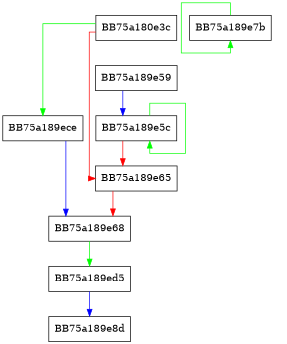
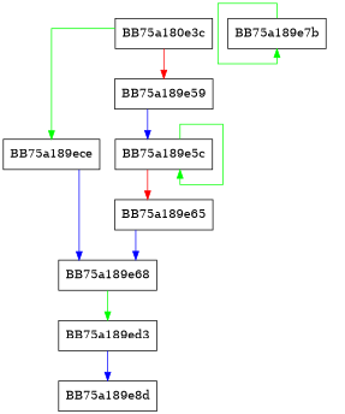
  digraph {
    splines=ortho
    node [shape=box]
    edge [color=green]
    n1 [label=BB75a180e3c]
    BB75a189ece
    BB75a189e59
    BB75a189e68
    BB75a189e5c
-   BB75a189ed5
+   BB75a189ed5 [label=BB75a189ed3]
    BB75a189e65
    BB75a189e8d
    BB75a189e7b
    n1 -> BB75a189ece
-   n1 -> BB75a189e65 [color=red]
+   n1 -> BB75a189e59 [color=red]
    BB75a189ece -> BB75a189e68 [color=blue]
    BB75a189e59 -> BB75a189e5c [color=blue]
    BB75a189e68 -> BB75a189ed5
    BB75a189e5c -> BB75a189e5c
    BB75a189e5c -> BB75a189e65 [color=red]
    BB75a189ed5 -> BB75a189e8d [color=blue]
-   BB75a189e65 -> BB75a189e68 [color=red]
+   BB75a189e65 -> BB75a189e68 [color=blue]
    BB75a189e7b -> BB75a189e7b
  }
